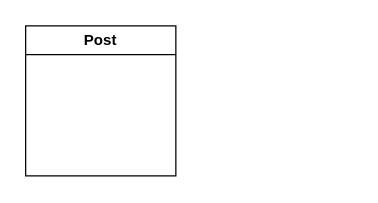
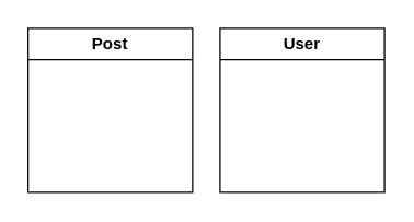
  <mxCell id="0" />
  <mxCell id="1" parent="0" />
  <mxCell id="2" value="Post" style="swimlane;whiteSpace=wrap;html=1;" vertex="1" parent="1"><mxGeometry x="20" y="20" width="120" height="120" as="geometry" /></mxCell>
+ <mxCell id="3" value="User" style="swimlane;whiteSpace=wrap;html=1;" vertex="1" parent="1"><mxGeometry x="160" y="20" width="120" height="120" as="geometry" /></mxCell>
